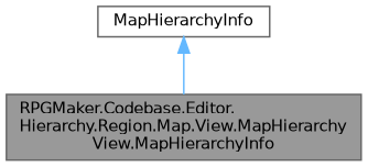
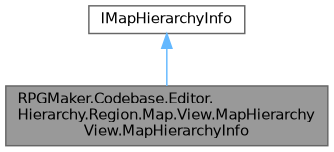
  digraph {
    node [color=gray40 fontname=Helvetica fontsize=10 shape=box style=filled]
    n1 [fillcolor=grey60 fontcolor=black height=0.2 label="RPGMaker.Codebase.Editor.\lHierarchy.Region.Map.View.MapHierarchy\lView.MapHierarchyInfo" width=0.4]
-   n2 [fillcolor=white height=0.2 label=MapHierarchyInfo width=0.4]
+   n2 [fillcolor=white height=0.2 label=IMapHierarchyInfo width=0.4]
    n2 -> n1 [color=steelblue1 dir=back fontname=Helvetica fontsize=10 labelfontname=Helvetica labelfontsize=10 style=solid]
  }
